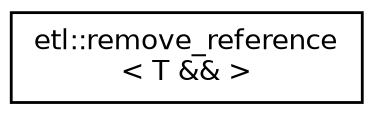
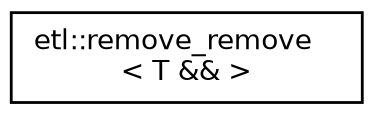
  digraph {
    rankdir=LR
-   n1 [color=black fillcolor=white fontname=Helvetica fontsize=10 height=0.2 label="etl::remove_reference\l\< T && \>" shape=record style=filled width=0.4]
+   n1 [color=black fillcolor=white fontname=Helvetica fontsize=10 height=0.2 label="etl::remove_remove\l\< T && \>" shape=record style=filled width=0.4]
  }
